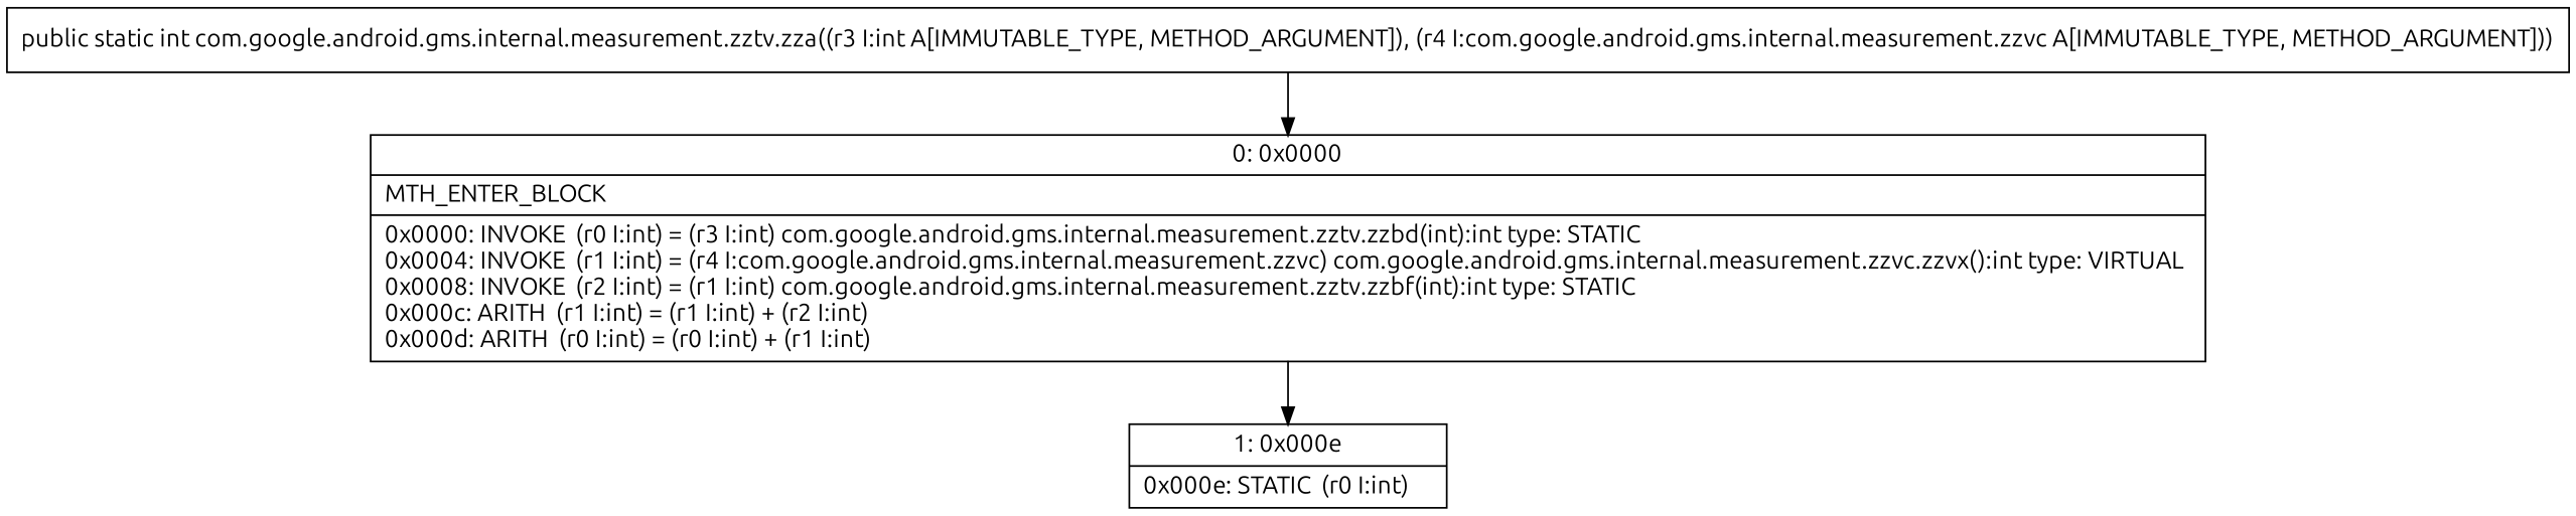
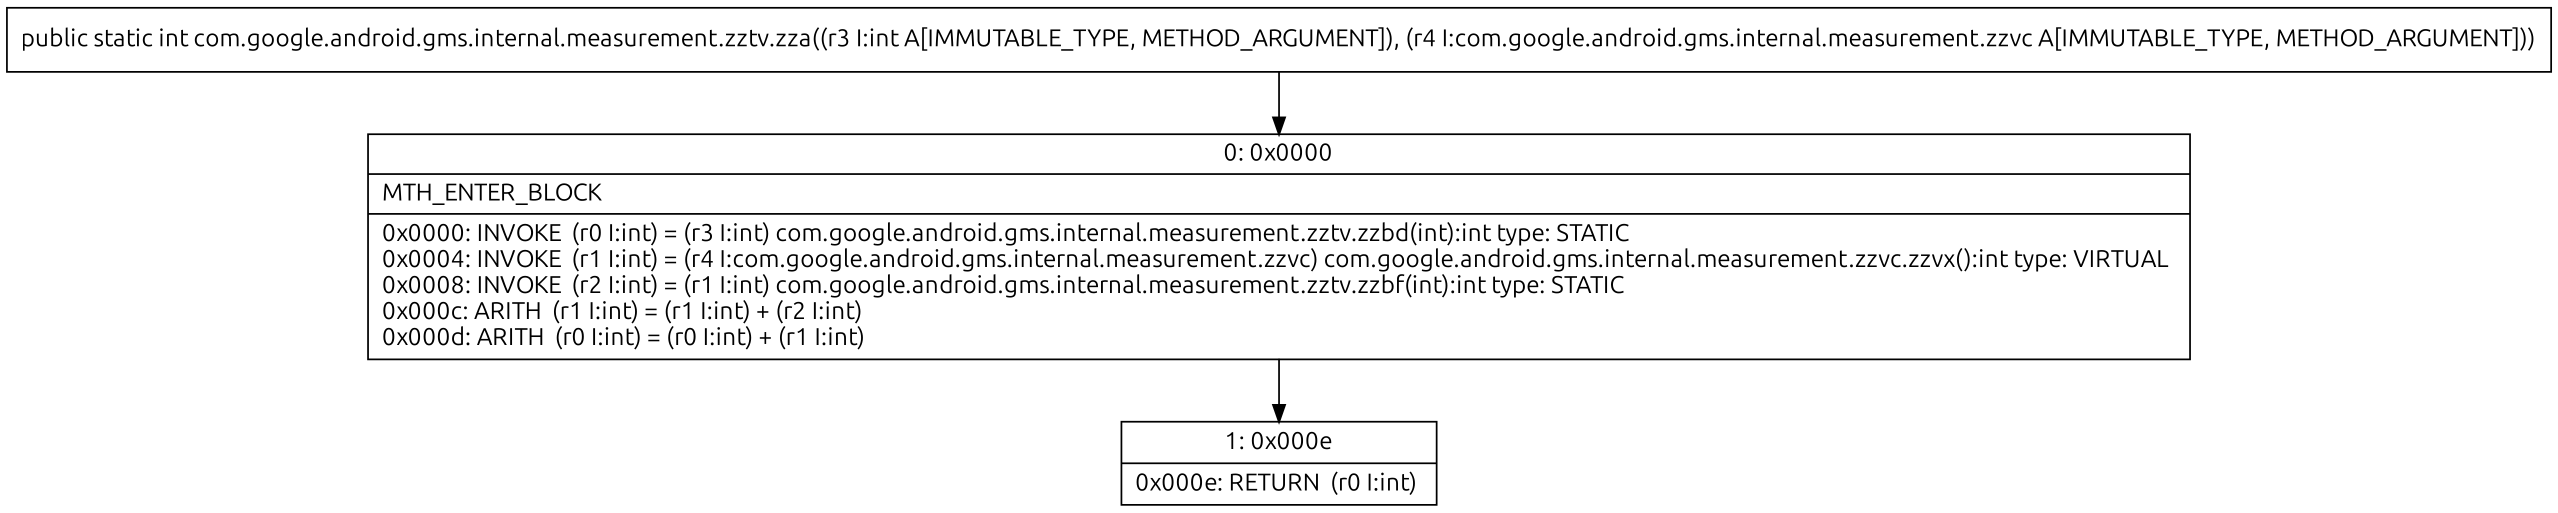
  digraph {
    fontname=Ubuntu
    node [shape=record fontname=Ubuntu]
    edge [fontname=Ubuntu]
    n1 [label="{0\:\ 0x0000|MTH_ENTER_BLOCK\l|0x0000: INVOKE  (r0 I:int) = (r3 I:int) com.google.android.gms.internal.measurement.zztv.zzbd(int):int type: STATIC \l0x0004: INVOKE  (r1 I:int) = (r4 I:com.google.android.gms.internal.measurement.zzvc) com.google.android.gms.internal.measurement.zzvc.zzvx():int type: VIRTUAL \l0x0008: INVOKE  (r2 I:int) = (r1 I:int) com.google.android.gms.internal.measurement.zztv.zzbf(int):int type: STATIC \l0x000c: ARITH  (r1 I:int) = (r1 I:int) + (r2 I:int) \l0x000d: ARITH  (r0 I:int) = (r0 I:int) + (r1 I:int) \l}"]
-   n2 [label="{1\:\ 0x000e|0x000e: STATIC  (r0 I:int) \l}"]
+   n2 [label="{1\:\ 0x000e|0x000e: RETURN  (r0 I:int) \l}"]
    n3 [label="{public static int com.google.android.gms.internal.measurement.zztv.zza((r3 I:int A[IMMUTABLE_TYPE, METHOD_ARGUMENT]), (r4 I:com.google.android.gms.internal.measurement.zzvc A[IMMUTABLE_TYPE, METHOD_ARGUMENT])) }"]
    n1 -> n2
    n3 -> n1
  }
